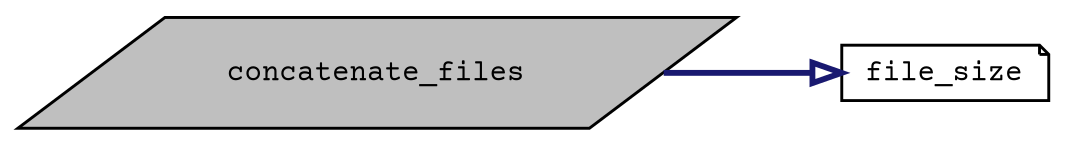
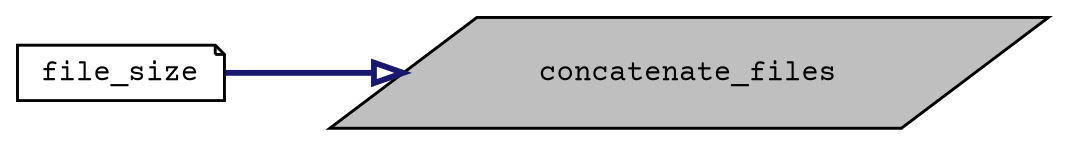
  digraph {
    rankdir=LR
    fontname="Courier Prime"
    node [color=black fontname="Courier Prime" fontsize=10 style=filled]
    n1 [fillcolor=grey75 fontcolor=black height=0.2 label=concatenate_files shape=parallelogram width=0.4]
    n2 [fillcolor=white height=0.2 label=file_size shape=note width=0.4]
-   n1 -> n2 [color=midnightblue fontname="Courier Prime" fontsize=10 labelfontname=Helvetica labelfontsize=10 style=bold arrowhead=onormal]
+   n2 -> n1 [color=midnightblue fontname="Courier Prime" fontsize=10 labelfontname=Helvetica labelfontsize=10 style=bold arrowhead=onormal]
  }
